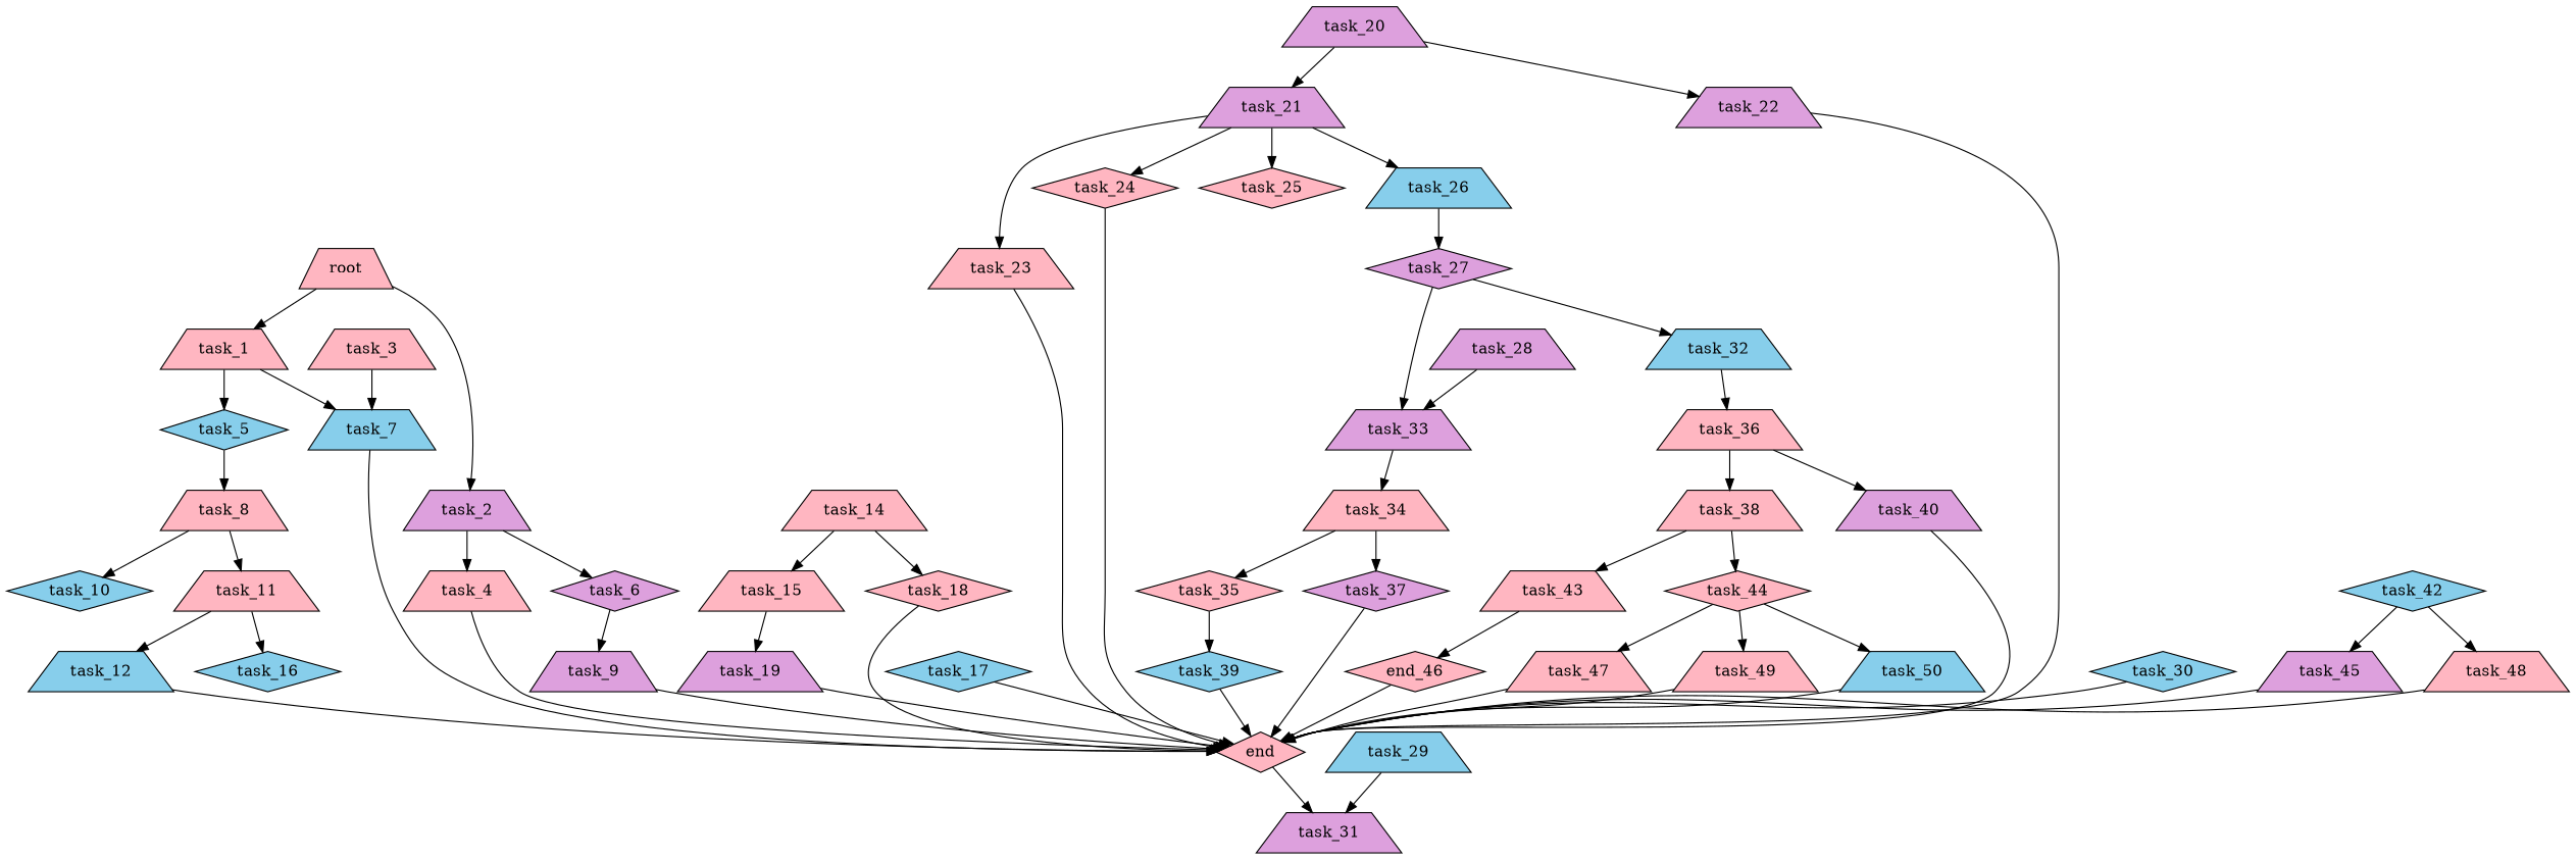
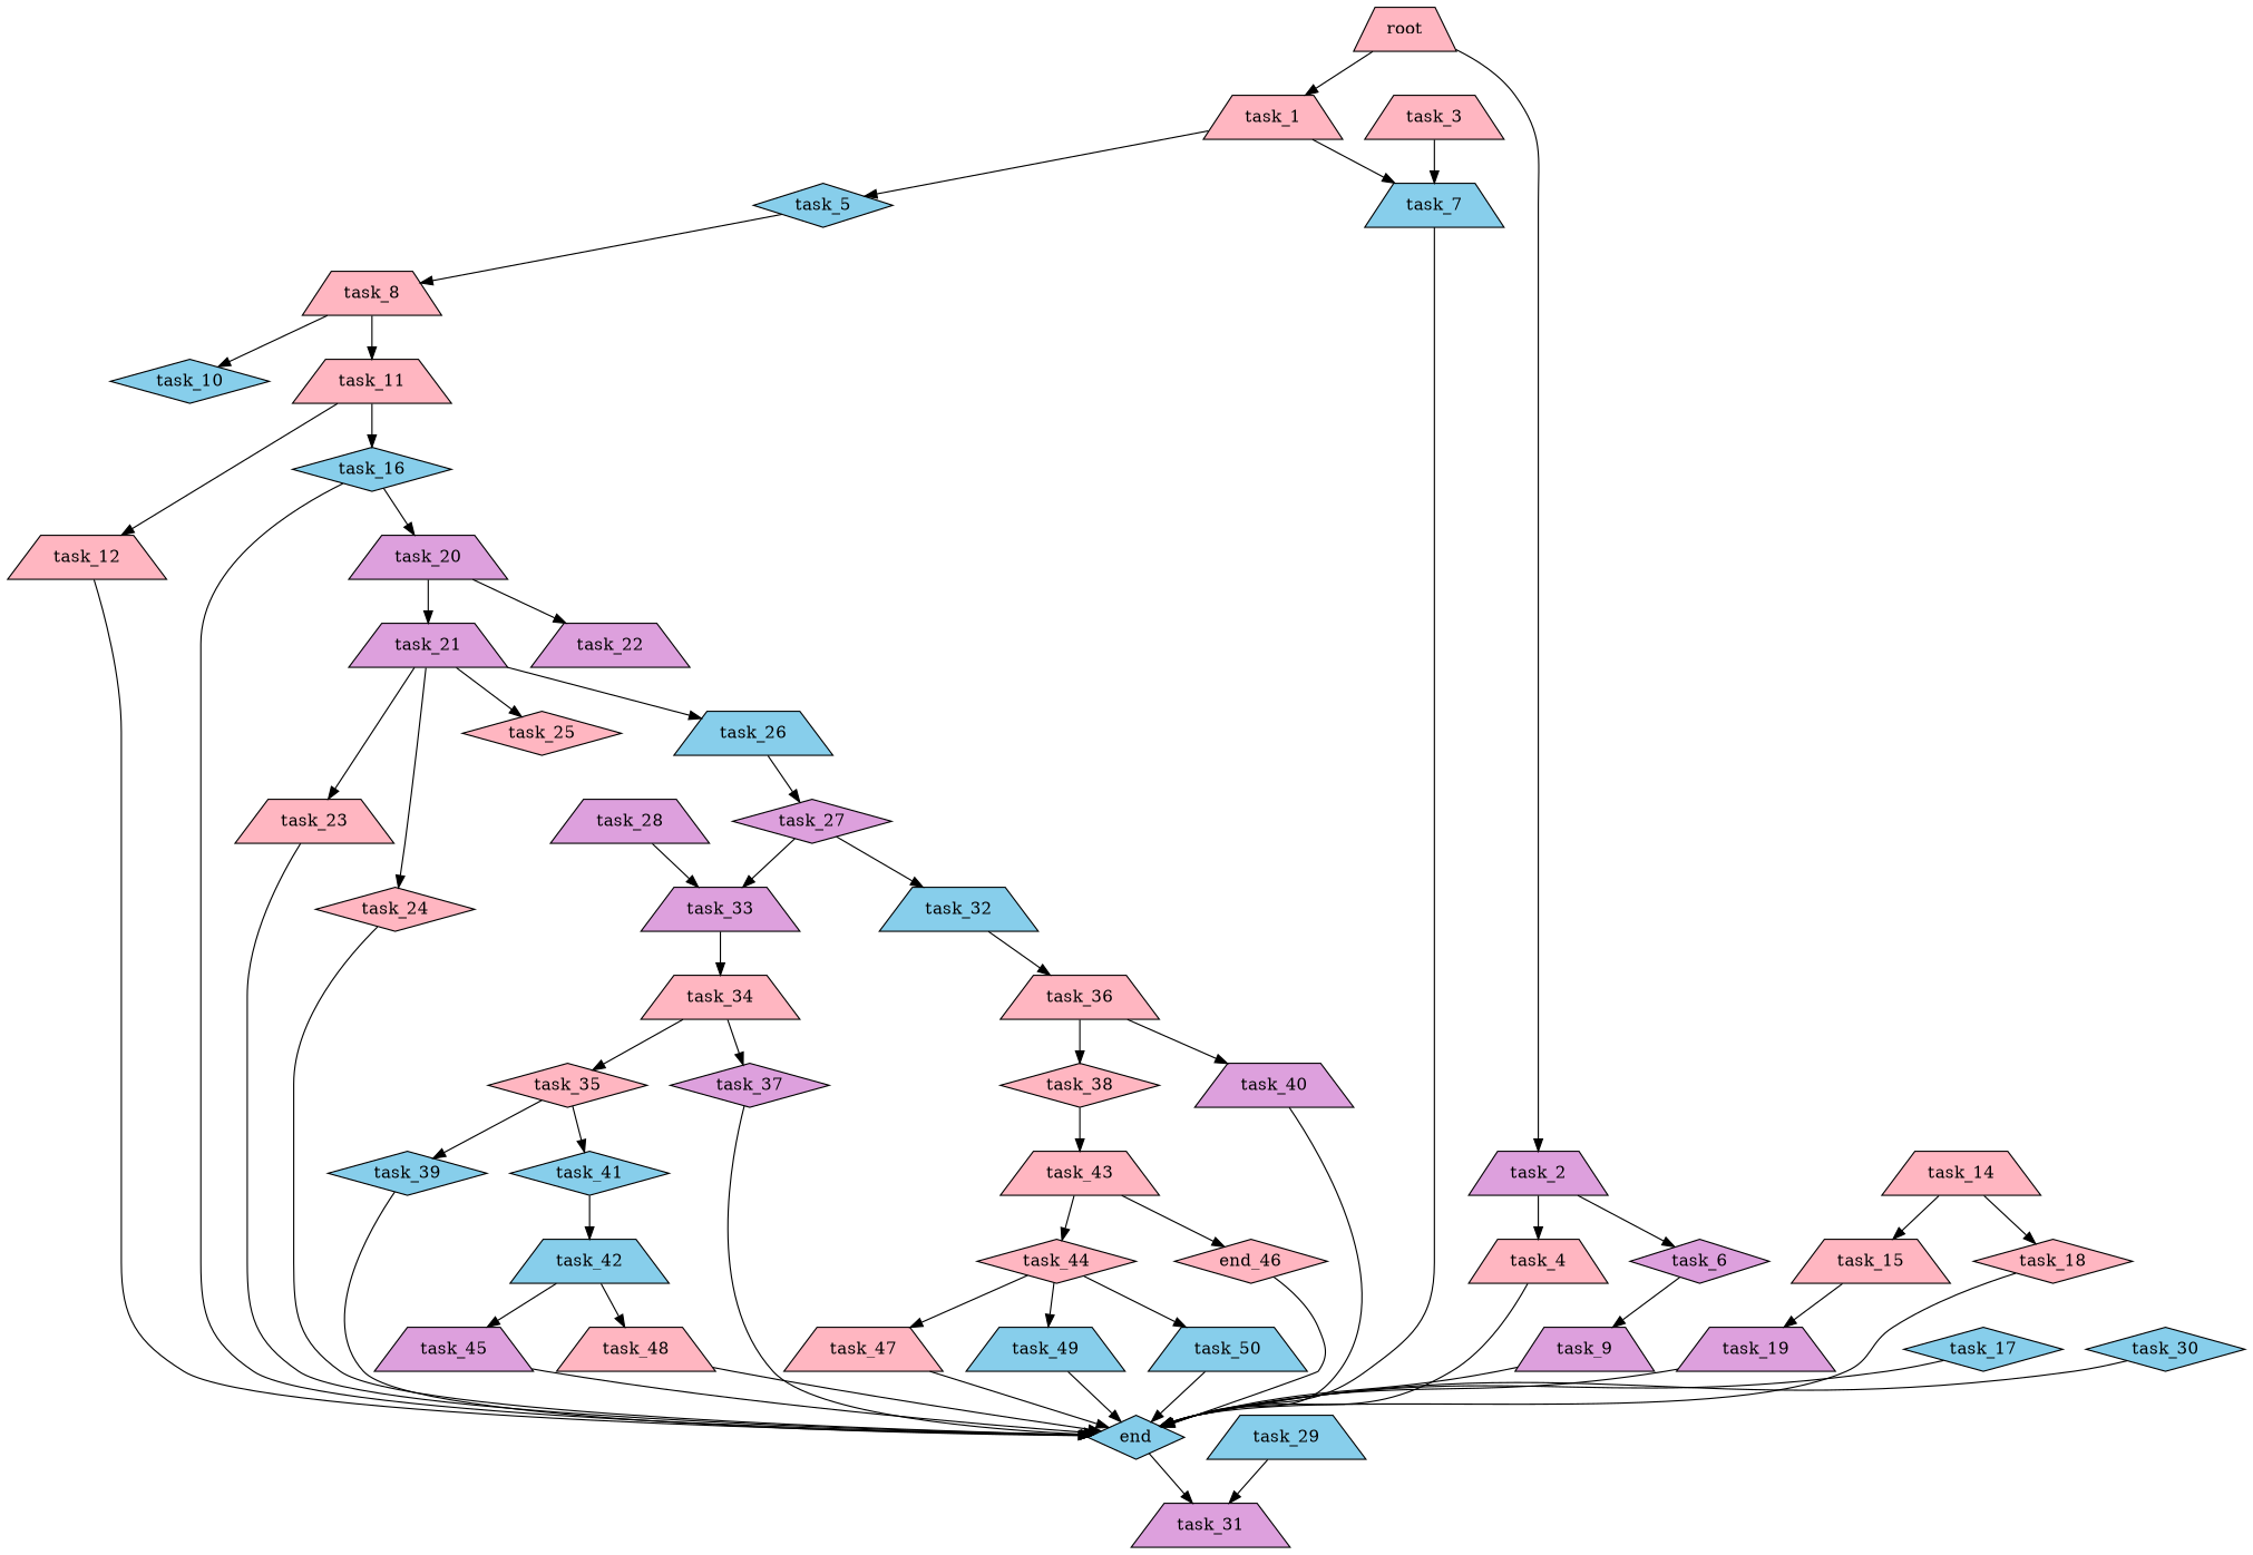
  digraph {
    node [fillcolor=lightpink shape=trapezium style=filled]
    root
    task_1
    task_2 [fillcolor=plum]
    task_5 [fillcolor=skyblue shape=diamond]
    task_7 [fillcolor=skyblue]
    task_4
    task_6 [fillcolor=plum shape=diamond]
    task_3
    task_8
-   end [shape=diamond]
+   end [fillcolor=skyblue shape=diamond]
    task_9 [fillcolor=plum]
    task_31 [fillcolor=plum]
    task_10 [fillcolor=skyblue shape=diamond]
    task_11
-   task_12 [fillcolor=skyblue]
+   task_12
    task_16 [fillcolor=skyblue shape=diamond]
    task_20 [fillcolor=plum]
    task_14
    task_15
    task_18 [shape=diamond]
    task_17 [fillcolor=skyblue shape=diamond]
    task_19 [fillcolor=plum]
    task_21 [fillcolor=plum]
    task_22 [fillcolor=plum]
    task_23
    task_24 [shape=diamond]
    task_25 [shape=diamond]
    task_26 [fillcolor=skyblue]
    task_27 [fillcolor=plum shape=diamond]
    task_28 [fillcolor=plum]
    task_33 [fillcolor=plum]
    task_32 [fillcolor=skyblue]
    task_29 [fillcolor=skyblue]
    task_36
    task_30 [fillcolor=skyblue shape=diamond]
    task_34
-   task_38
+   task_38 [shape=diamond]
    task_40 [fillcolor=plum]
    task_35 [shape=diamond]
    task_37 [fillcolor=plum shape=diamond]
    task_39 [fillcolor=skyblue shape=diamond]
-   task_42 [fillcolor=skyblue shape=diamond]
+   task_41 [fillcolor=skyblue shape=diamond]
+   task_42 [fillcolor=skyblue]
    task_43
    task_44 [shape=diamond]
    n46 [label=end_46 shape=diamond]
    task_45 [fillcolor=plum]
    task_48
    task_47
-   task_49
+   task_49 [fillcolor=skyblue]
    task_50 [fillcolor=skyblue]
    root -> task_1
    root -> task_2
    task_1 -> task_5
    task_1 -> task_7
    task_2 -> task_4
    task_2 -> task_6
    task_5 -> task_8
    task_7 -> end
    task_4 -> end
    task_6 -> task_9
    task_3 -> task_7
    task_8 -> task_10
    task_8 -> task_11
    end -> task_31
    task_9 -> end
    task_11 -> task_12
    task_11 -> task_16
    task_12 -> end
+   task_16 -> task_20
    task_20 -> task_21
    task_20 -> task_22
    task_14 -> task_15
    task_14 -> task_18
    task_15 -> task_19
    task_18 -> end
    task_17 -> end
    task_19 -> end
    task_21 -> task_23
    task_21 -> task_24
    task_21 -> task_25
    task_21 -> task_26
-   task_22 -> end
+   task_16 -> end
    task_23 -> end
    task_24 -> end
    task_26 -> task_27
    task_27 -> task_33
    task_27 -> task_32
    task_28 -> task_33
    task_33 -> task_34
    task_32 -> task_36
    task_29 -> task_31
    task_36 -> task_38
    task_36 -> task_40
    task_30 -> end
    task_34 -> task_35
    task_34 -> task_37
    task_38 -> task_43
    task_40 -> end
    task_35 -> task_39
+   task_35 -> task_41
    task_37 -> end
    task_39 -> end
+   task_41 -> task_42
    task_42 -> task_45
    task_42 -> task_48
-   task_38 -> task_44
+   task_43 -> task_44
    task_43 -> n46
    task_44 -> task_47
    task_44 -> task_49
    task_44 -> task_50
    n46 -> end
    task_45 -> end
    task_48 -> end
    task_47 -> end
    task_49 -> end
    task_50 -> end
  }
